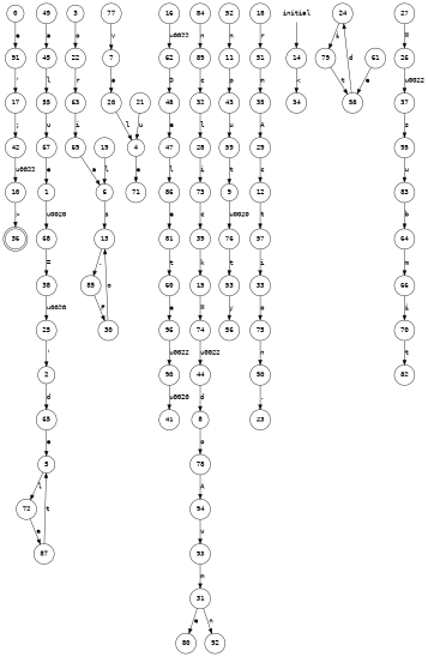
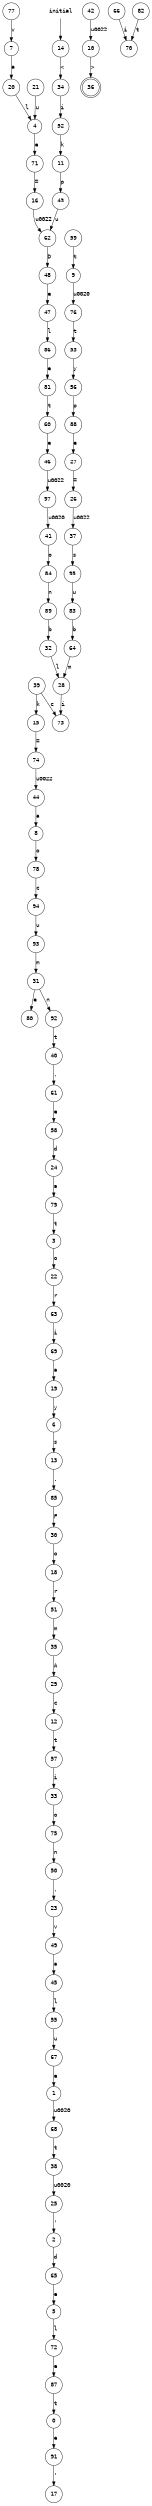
  digraph {
    fontname="DejaVu Sans Mono"
    rankdir=TB
    node [fontname="DejaVu Sans Mono" shape=circle]
    edge [fontname="DejaVu Sans Mono"]
    0
    91
    17
    42
    1
    68
    38
    25
    2
    65
    5
    72
    3
    22
    63
    69
    4
    71
    16
    62
    87
    6
    13
    85
    30
    7
    20
    21
    8
    78
    94
    93
    9
    76
    53
    56
    36 [shape=doublecircle]
    10
    11
    43
    59
    12
    57
    33
    75
    18
    14
    34
    52
    initial [shape=plaintext]
    15
    74
    44
    48
    47
    51
    35
    29
    19
    23
    49
    45
    55
    24
    79
    26
    37
    95
    83
    27
    28
    73
    39
    31
    80
    92
+   40
    32
    50
    64
    61
    58
    41
    84
    89
    67
-   46 [label=96]
-   90
+   46
+   90 [label=97]
    86
    81
    60
+   88
    77
    66
    70
    82
    0 -> 91 [label=e]
    91 -> 17 [label="'"]
-   17 -> 42 [label=";"]
    42 -> 10 [label="\u0022"]
    1 -> 68 [label="\u0020"]
-   68 -> 38 [label="="]
+   68 -> 38 [label=t]
    38 -> 25 [label="\u0020"]
    25 -> 2 [label="'"]
    2 -> 65 [label=d]
    65 -> 5 [label=e]
    5 -> 72 [label=l]
    72 -> 87 [label=e]
    3 -> 22 [label=o]
    22 -> 63 [label=r]
    63 -> 69 [label=i]
-   69 -> 6 [label=a]
+   69 -> 19 [label=a]
    4 -> 71 [label=e]
+   71 -> 16 [label="="]
    16 -> 62 [label="\u0022"]
    62 -> 48 [label=D]
-   87 -> 5 [label=t]
+   87 -> 0 [label=t]
    6 -> 13 [label=s]
    13 -> 85 [label="."]
    85 -> 30 [label=F]
-   30 -> 13 [label=o]
+   30 -> 18 [label=o]
    7 -> 20 [label=a]
    20 -> 4 [label=l]
    21 -> 4 [label=u]
    8 -> 78 [label=o]
-   78 -> 94 [label=A]
+   78 -> 94 [label=c]
    94 -> 93 [label=u]
    93 -> 31 [label=m]
    9 -> 76 [label="\u0020"]
    76 -> 53 [label=t]
    53 -> 56 [label=y]
+   56 -> 88 [label=p]
    10 -> 36 [label=">"]
    11 -> 43 [label=p]
-   43 -> 59 [label=u]
+   43 -> 62 [label=u]
    59 -> 9 [label=t]
    12 -> 57 [label=t]
    57 -> 33 [label=i]
    33 -> 75 [label=o]
    75 -> 50 [label=n]
    18 -> 51 [label=r]
    14 -> 34 [label="<"]
-   52 -> 11 [label=n]
+   34 -> 52 [label=i]
+   52 -> 11 [label=k]
    initial -> 14
    15 -> 74 [label="="]
    74 -> 44 [label="\u0022"]
-   44 -> 8 [label=d]
+   44 -> 8 [label=a]
    48 -> 47 [label=e]
    47 -> 86 [label=l]
    51 -> 35 [label=m]
    35 -> 29 [label=A]
    29 -> 12 [label=c]
-   19 -> 6 [label=l]
+   19 -> 6 [label=y]
+   23 -> 49 [label=v]
    49 -> 45 [label=a]
    45 -> 55 [label=l]
    55 -> 67 [label=u]
-   24 -> 79 [label=i]
-   79 -> 58 [label=t]
+   24 -> 79 [label=a]
+   79 -> 3 [label=t]
    26 -> 37 [label="\u0022"]
    37 -> 95 [label=s]
    95 -> 83 [label=u]
    83 -> 64 [label=b]
    27 -> 26 [label="="]
    28 -> 73 [label=i]
-   73 -> 39 [label=c]
+   39 -> 73 [label=c]
    39 -> 15 [label=k]
    31 -> 80 [label=e]
    31 -> 92 [label=n]
+   92 -> 40 [label=t]
+   40 -> 61 [label="."]
    32 -> 28 [label=l]
    50 -> 23 [label="."]
-   64 -> 66 [label=m]
+   64 -> 28 [label=m]
    61 -> 58 [label=e]
    58 -> 24 [label=d]
+   41 -> 84 [label=o]
    84 -> 89 [label=n]
-   89 -> 32 [label=c]
+   89 -> 32 [label=b]
    67 -> 1 [label=e]
    46 -> 90 [label="\u0022"]
    90 -> 41 [label="\u0020"]
    86 -> 81 [label=e]
    81 -> 60 [label=t]
    60 -> 46 [label=e]
+   88 -> 27 [label=e]
    77 -> 7 [label=v]
    66 -> 70 [label=i]
-   70 -> 82 [label=t]
+   82 -> 70 [label=t]
  }
